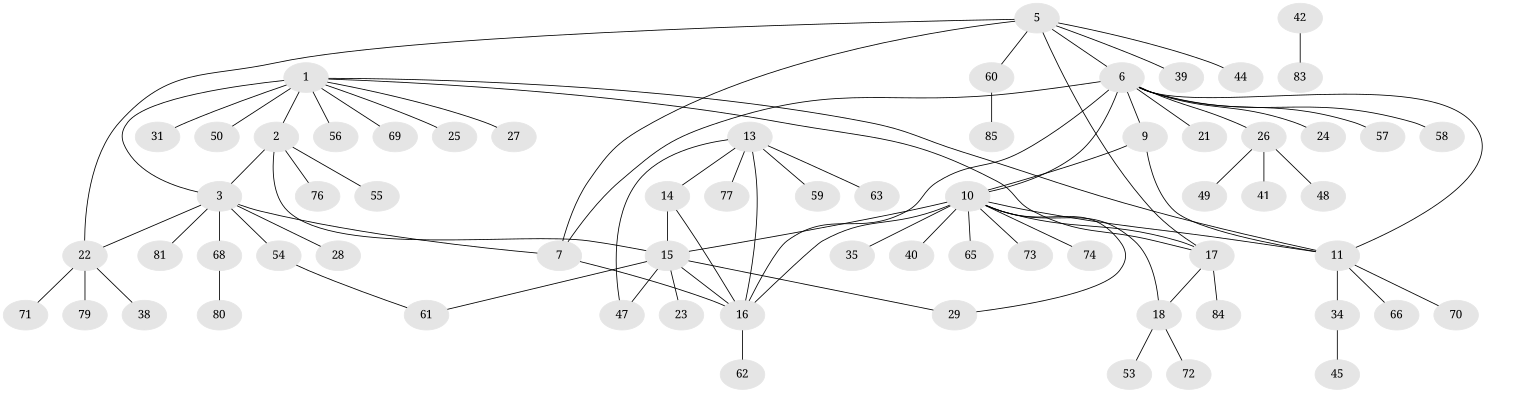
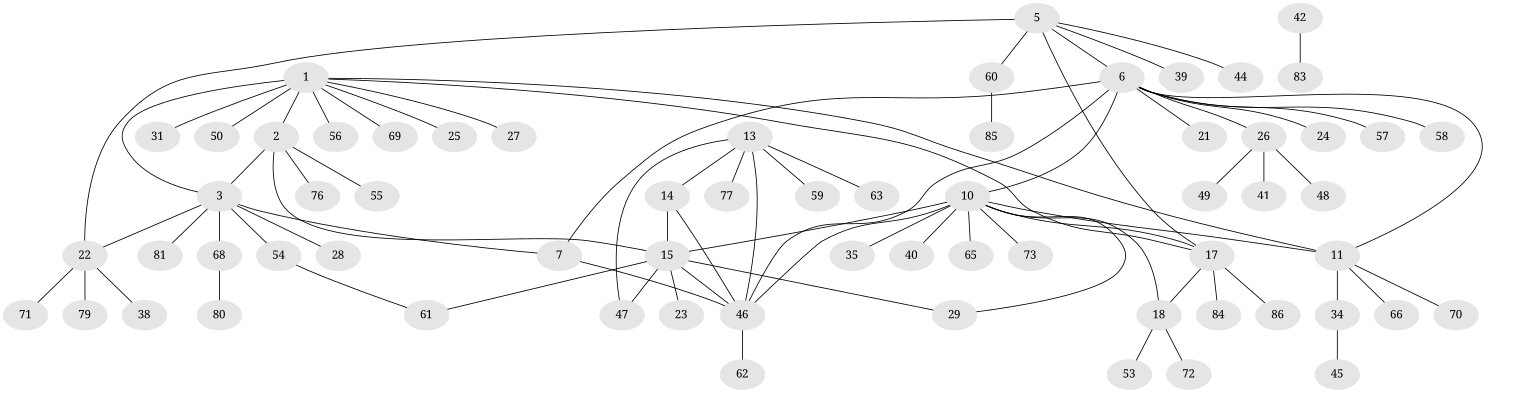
  graph {
    fontname="Noto Serif"
    node [color=gray90 fontname="Noto Serif" style=filled]
    edge [fontname="Noto Serif"]
    1 [super="+4"]
    2 [super="+52"]
    3 [super="+32"]
    11 [super="+46"]
    17
    25
    27
    31
    50 [super="+75"]
    56
    69
    15 [super="+37"]
    55
    76
    7
    22 [super="+51"]
    28
    54 [super="+78"]
    68
    81
    34
    66
    70
    18 [super="+20"]
    84
+   86
    42
    83
-   16 [super="+36"]
+   16 [super="+36" label=46]
    29 [super="+64"]
    23
    47
    61
    38
    71
    79
    80
    5 [super="+8"]
    6 [super="+12"]
    39
    44
    60 [super="+67"]
-   9 [super="+82"]
    10 [super="+19"]
    21 [super="+35"]
    24
    26 [super="+43"]
    57
    58
    85
    n51 [label=35]
    40
    65
    73
-   74
    62
    41
    48
    49
    53
    72
    45
    13 [super="+33"]
    14
    59
    63
    77
    1 -- 2 [weight=2]
    1 -- 3 [weight=2]
    1 -- 11
    1 -- 17
    1 -- 25
    1 -- 27
    1 -- 31
    1 -- 50
    1 -- 56
    1 -- 69
    2 -- 3
    2 -- 15
    2 -- 55
    2 -- 76
    3 -- 7
    3 -- 22
    3 -- 28
    3 -- 54
    3 -- 68
    3 -- 81
    11 -- 34
    11 -- 66
    11 -- 70
    17 -- 18 [weight=2]
    17 -- 84
+   17 -- 86
    15 -- 16
    15 -- 29
    15 -- 23
    15 -- 47
    15 -- 61
    7 -- 16
    22 -- 38
    22 -- 71
    22 -- 79
    54 -- 61
    68 -- 80
    34 -- 45
    18 -- 53
    18 -- 72
    42 -- 83
    16 -- 62
    5 -- 17
-   5 -- 7 [weight=2]
    5 -- 22
    5 -- 6 [weight=2]
    5 -- 39
    5 -- 44
    5 -- 60
    6 -- 11
    6 -- 7
    6 -- 16
-   6 -- 9
    6 -- 10
    6 -- 21
    6 -- 24
    6 -- 26
    6 -- 57
    6 -- 58
    60 -- 85
-   9 -- 11
-   9 -- 10
    10 -- 11
    10 -- 17
    10 -- 15
    10 -- 18 [weight=2]
    10 -- 16
    10 -- 29
    10 -- n51
    10 -- 40
    10 -- 65
    10 -- 73
-   10 -- 74
    26 -- 41
    26 -- 48
    26 -- 49
    13 -- 16
    13 -- 47
    13 -- 14
    13 -- 59
    13 -- 63
    13 -- 77
    14 -- 15
    14 -- 16
  }
